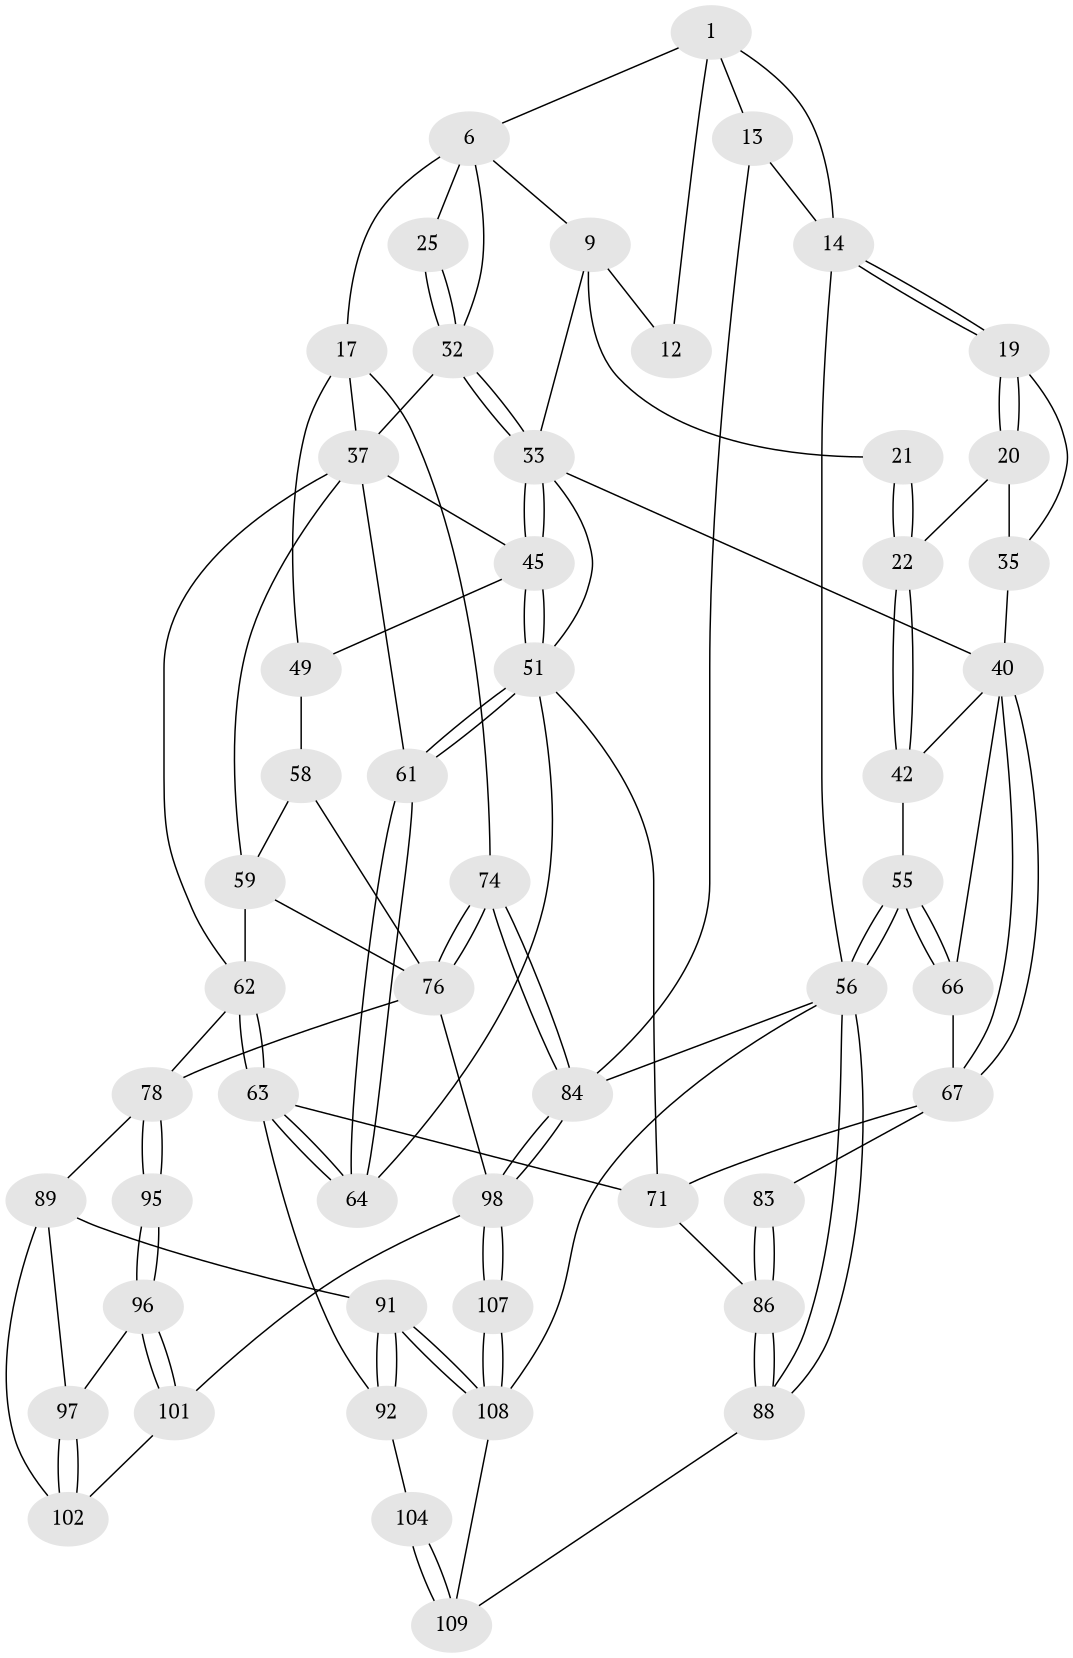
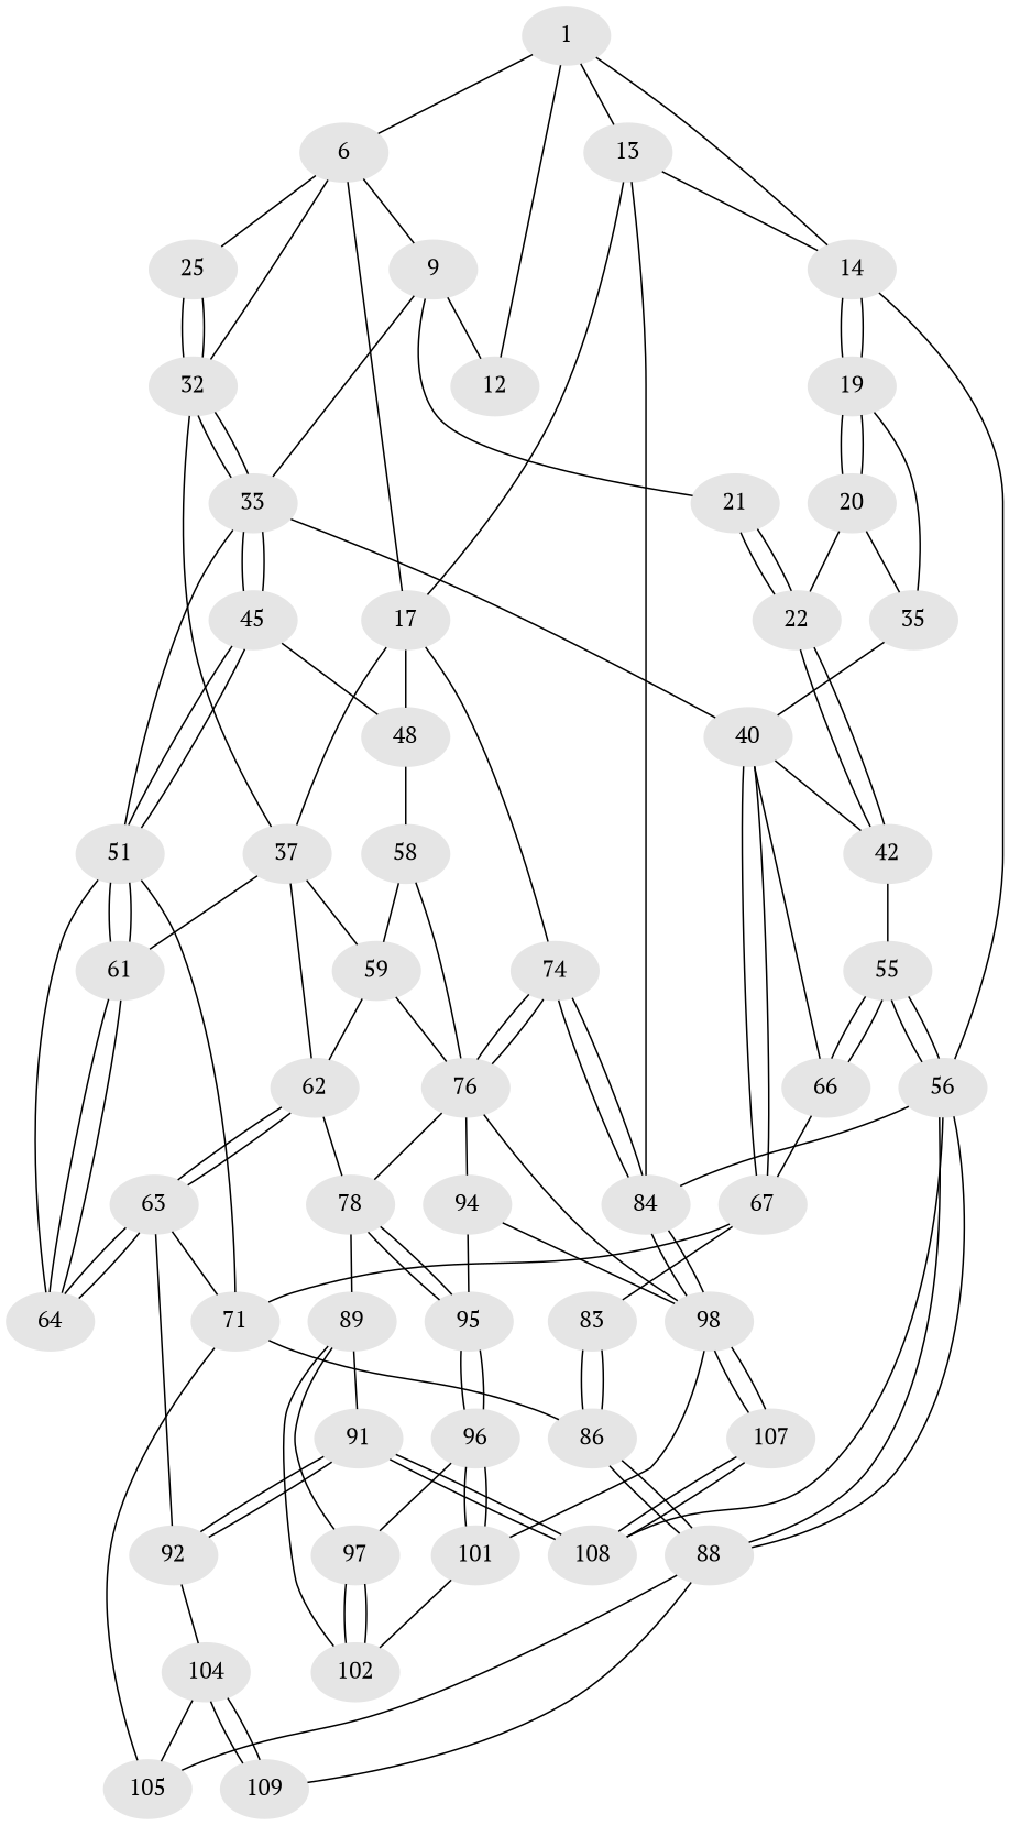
  graph {
    fontname="PT Serif"
    node [color=gray90 fontname="PT Serif" style=filled]
    edge [fontname="PT Serif"]
    1 [super="+5+2"]
    6 [super="+7+15"]
    12
    13
    14
    9 [super="+10+28"]
    17 [super="+30+18"]
    25
    32 [super="+36"]
    84
    19
    56 [super="+57"]
    21
    33 [super="+34"]
    37 [super="+49+38"]
-   48 [super="+54" label=49]
+   48 [super="+54"]
    74
    22
    40 [super="+41"]
    45
    51 [super="+52"]
    98 [super="+99"]
    20 [super="+23"]
    35
    88 [super="+106"]
    108 [super="+110"]
    59 [super="+60"]
    61
    62 [super="+65"]
    58
    n31 [label=76 super="+76+93"]
    42 [super="+50"]
    55
    66
    67 [super="+68"]
    64
    71 [super="+82+72"]
    63 [super="+81"]
    78 [super="+79"]
    83
    86
+   105
    109
+   94
    92
    89 [super="+90"]
    95
    104
    101
    107
    91
    97
    102 [super="+103"]
    96
    1 -- 6
    1 -- 12
    1 -- 13
    1 -- 14
    6 -- 9 [weight=2]
    6 -- 17 [weight=2]
    6 -- 25 [weight=2]
    6 -- 32
    13 -- 14
+   13 -- 17
    13 -- 84
    14 -- 19
    14 -- 19
    14 -- 56
    9 -- 12
    9 -- 21 [weight=2]
    9 -- 33
    17 -- 37
    17 -- 48 [weight=2]
    17 -- 74
    25 -- 32
    25 -- 32
    32 -- 33
    32 -- 33
    32 -- 37
    84 -- 98
    84 -- 98
    19 -- 20
    19 -- 20
    19 -- 35
    56 -- 84
    56 -- 88
    56 -- 88
    56 -- 108
    21 -- 22
    21 -- 22
    33 -- 40
    33 -- 45
    33 -- 45
    33 -- 51
-   37 -- 45
    37 -- 59
    37 -- 61
    37 -- 62
    48 -- 58
    74 -- 84
    74 -- 84
    74 -- n31
    74 -- n31
    22 -- 42
    22 -- 42
    40 -- 42
    40 -- 66
    40 -- 67
    40 -- 67
    45 -- 48
    45 -- 51
    45 -- 51
    51 -- 61
    51 -- 61
    51 -- 64
    51 -- 71
    98 -- 101
    98 -- 107
    98 -- 107
    20 -- 22
    20 -- 35
    35 -- 40
+   88 -- 105
    88 -- 109
-   108 -- 109
    59 -- 62
    59 -- n31
    61 -- 64
    61 -- 64
    62 -- 63
    62 -- 63
    62 -- 78
    58 -- 59
    58 -- n31
    n31 -- 98
    n31 -- 78
+   n31 -- 94
    42 -- 55
    55 -- 56
    55 -- 56
    55 -- 66
    55 -- 66
    66 -- 67
    67 -- 71 [weight=2]
    67 -- 83 [weight=2]
    71 -- 86
+   71 -- 105
    63 -- 64
    63 -- 64
    63 -- 71
    63 -- 92
    78 -- 89
    78 -- 95
    78 -- 95
    83 -- 86
    83 -- 86
    86 -- 88
    86 -- 88
+   94 -- 98
+   94 -- 95
    92 -- 104
    89 -- 91
    89 -- 97
    89 -- 102
    95 -- 96
    95 -- 96
+   104 -- 105
    104 -- 109
    104 -- 109
    101 -- 102
    107 -- 108
    107 -- 108
    91 -- 108
    91 -- 108
    91 -- 92
    91 -- 92
    97 -- 102
    97 -- 102
    96 -- 101
    96 -- 101
    96 -- 97
  }
